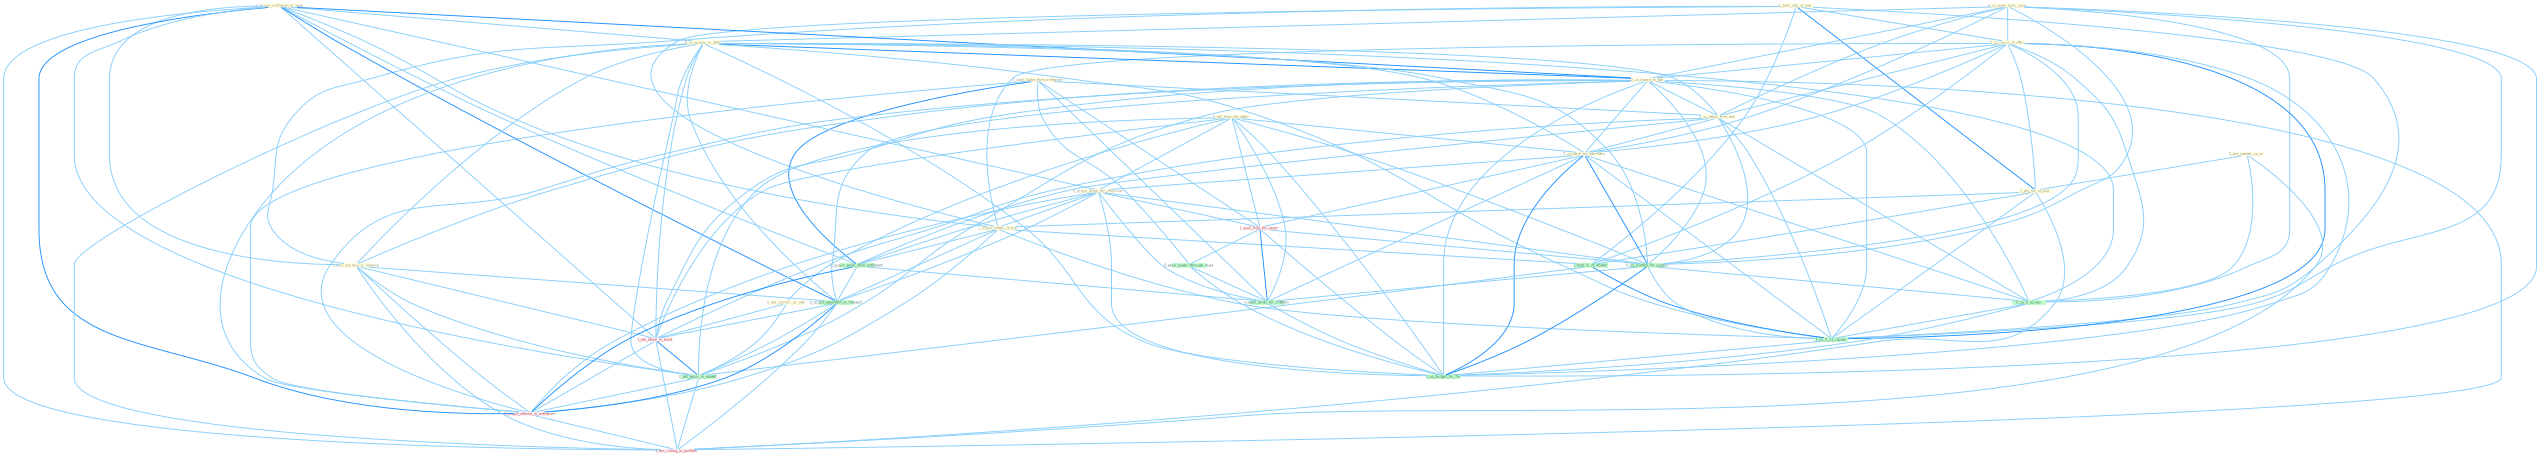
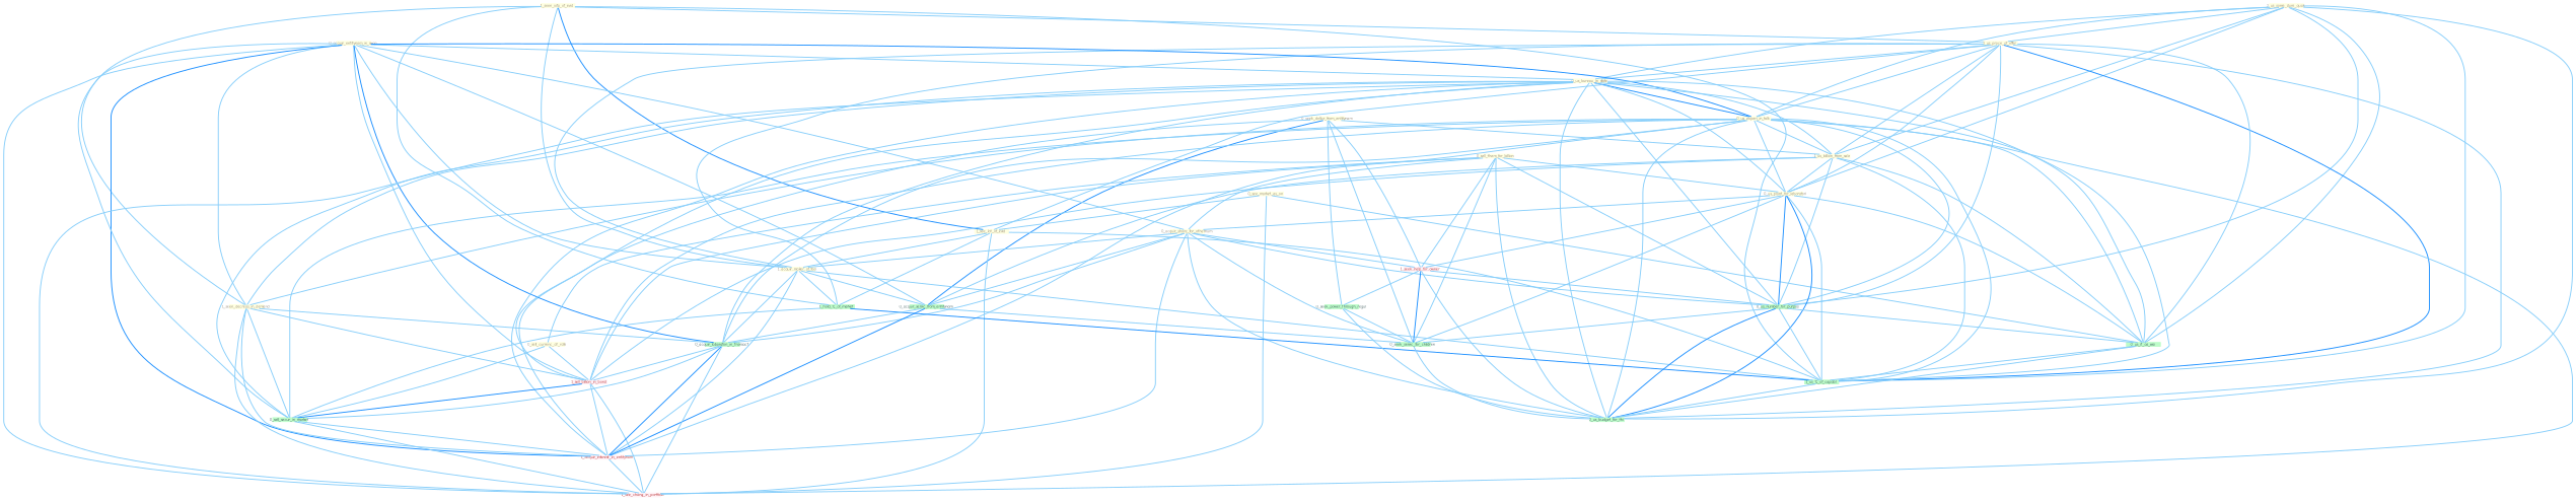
  graph {
    fontname="Comic Neue"
    node [color="#ffffe0" fixedsize=true fontcolor="#8b7d6b" fontname="Comic Neue" fontsize=4 shape=polygon style=filled]
    edge [color="#87cefa" fontname="Comic Neue" w=1]
    "1_seen_iota_of_evid " [height=.06 width=.5]
    "0_seek_dollar_from_entitynam " [height=.06 width=.5]
    "0_us_some_dure_quak " [height=.06 width=.5]
    "1_us_proce_of_offer " [height=.06 width=.5]
    "0_acquir_entitynam_in_swap " [height=.06 width=.5]
    "0_us_bureau_in_state " [height=.06 width=.5]
    "0_see_market_as_on " [height=.06 width=.5]
    "1_see_lot_of_evid " [height=.06 width=.5]
    "0_sell_them_for_billion " [height=.06 width=.5]
    "0_us_experi_in_talk " [height=.06 width=.5]
    "1_us_billion_from_sale " [height=.06 width=.5]
    "0_sell_currenc_at_rate " [height=.06 width=.5]
    "1_seen_decreas_in_demand " [height=.06 width=.5]
    "0_us_plant_for_laboratori " [height=.06 width=.5]
    "0_acquir_share_for_othernum " [height=.06 width=.5]
    "1_acquir_maker_of_tool " [height=.06 width=.5]
    "1_seek_help_for_owner " [color="#fff0f5" fontcolor="#b22222" height=.06 width=.5]
    "1_sell_billion_in_bond " [color="#fff0f5" fontcolor="#b22222" height=.06 width=.5]
    "1_acquir_interest_in_entitynam " [color="#fff0f5" fontcolor="#b22222" height=.06 width=.5]
    "1_see_chang_in_portfolio " [color="#fff0f5" fontcolor="#b22222" height=.06 width=.5]
    "1_hold_%_of_market " [color="#BDFCC9" fontcolor="#2f4f4f" height=.06 width=.5]
    "1_us_%_of_capabl " [color="#BDFCC9" fontcolor="#2f4f4f" height=.06 width=.5]
    "0_acquir_servic_from_entitynam " [color="#BDFCC9" fontcolor="#2f4f4f" height=.06 width=.5]
    "0_seek_power_through_regul " [color="#BDFCC9" fontcolor="#2f4f4f" height=.06 width=.5]
    "0_seek_servic_for_children " [color="#BDFCC9" fontcolor="#2f4f4f" height=.06 width=.5]
    "0_us_number_for_purpos " [color="#BDFCC9" fontcolor="#2f4f4f" height=.06 width=.5]
    "0_us_it_as_wai " [color="#BDFCC9" fontcolor="#2f4f4f" height=.06 width=.5]
    "0_us_budget_for_thi " [color="#BDFCC9" fontcolor="#2f4f4f" height=.06 width=.5]
    "0_acquir_laboratori_in_transact " [color="#BDFCC9" fontcolor="#2f4f4f" height=.06 width=.5]
    "0_sell_secur_in_market " [color="#BDFCC9" fontcolor="#2f4f4f" height=.06 width=.5]
    subgraph sub_1 {
      "1_seen_iota_of_evid "
      "0_seek_dollar_from_entitynam "
      "0_us_some_dure_quak "
      "1_us_proce_of_offer "
      "0_acquir_entitynam_in_swap "
      "0_us_bureau_in_state "
      "0_see_market_as_on "
      "1_see_lot_of_evid "
      "0_sell_them_for_billion "
      "0_us_experi_in_talk "
      "1_us_billion_from_sale "
      "0_sell_currenc_at_rate "
      "1_seen_decreas_in_demand "
      "0_us_plant_for_laboratori "
      "0_acquir_share_for_othernum "
      "1_acquir_maker_of_tool "
    }
    subgraph sub_2 {
      "1_seek_help_for_owner "
      "1_sell_billion_in_bond "
      "1_acquir_interest_in_entitynam "
      "1_see_chang_in_portfolio "
    }
    "1_seen_iota_of_evid " -- "1_us_proce_of_offer "
    "1_seen_iota_of_evid " -- "1_see_lot_of_evid " [color="#1e90ff" w=2]
    "1_seen_iota_of_evid " -- "1_seen_decreas_in_demand "
    "1_seen_iota_of_evid " -- "1_acquir_maker_of_tool "
    "1_seen_iota_of_evid " -- "1_hold_%_of_market "
    "1_seen_iota_of_evid " -- "1_us_%_of_capabl "
    "0_seek_dollar_from_entitynam " -- "1_us_billion_from_sale "
    "0_seek_dollar_from_entitynam " -- "1_seek_help_for_owner "
    "0_seek_dollar_from_entitynam " -- "1_acquir_interest_in_entitynam "
    "0_seek_dollar_from_entitynam " -- "0_acquir_servic_from_entitynam " [color="#1e90ff" w=2]
    "0_seek_dollar_from_entitynam " -- "0_seek_power_through_regul "
    "0_seek_dollar_from_entitynam " -- "0_seek_servic_for_children "
    "0_us_some_dure_quak " -- "1_us_proce_of_offer "
    "0_us_some_dure_quak " -- "0_us_bureau_in_state "
    "0_us_some_dure_quak " -- "0_us_experi_in_talk "
    "0_us_some_dure_quak " -- "1_us_billion_from_sale "
    "0_us_some_dure_quak " -- "0_us_plant_for_laboratori "
    "0_us_some_dure_quak " -- "1_us_%_of_capabl "
    "0_us_some_dure_quak " -- "0_us_number_for_purpos "
    "0_us_some_dure_quak " -- "0_us_it_as_wai "
    "0_us_some_dure_quak " -- "0_us_budget_for_thi "
+   "1_us_proce_of_offer " -- "0_us_bureau_in_state "
    "1_us_proce_of_offer " -- "1_see_lot_of_evid "
    "1_us_proce_of_offer " -- "0_us_experi_in_talk "
    "1_us_proce_of_offer " -- "1_us_billion_from_sale "
    "1_us_proce_of_offer " -- "0_us_plant_for_laboratori "
    "1_us_proce_of_offer " -- "1_acquir_maker_of_tool "
    "1_us_proce_of_offer " -- "1_hold_%_of_market "
    "1_us_proce_of_offer " -- "1_us_%_of_capabl " [color="#1e90ff" w=2]
    "1_us_proce_of_offer " -- "0_us_number_for_purpos "
    "1_us_proce_of_offer " -- "0_us_it_as_wai "
    "1_us_proce_of_offer " -- "0_us_budget_for_thi "
    "0_acquir_entitynam_in_swap " -- "0_us_bureau_in_state "
    "0_acquir_entitynam_in_swap " -- "0_us_experi_in_talk " [color="#1e90ff"]
    "0_acquir_entitynam_in_swap " -- "1_seen_decreas_in_demand "
    "0_acquir_entitynam_in_swap " -- "0_acquir_share_for_othernum "
    "0_acquir_entitynam_in_swap " -- "1_acquir_maker_of_tool "
    "0_acquir_entitynam_in_swap " -- "1_sell_billion_in_bond "
    "0_acquir_entitynam_in_swap " -- "1_acquir_interest_in_entitynam " [color="#1e90ff" w=2]
    "0_acquir_entitynam_in_swap " -- "1_see_chang_in_portfolio "
    "0_acquir_entitynam_in_swap " -- "0_acquir_servic_from_entitynam "
    "0_acquir_entitynam_in_swap " -- "0_acquir_laboratori_in_transact " [color="#1e90ff" w=2]
    "0_acquir_entitynam_in_swap " -- "0_sell_secur_in_market "
    "0_us_bureau_in_state " -- "0_us_experi_in_talk " [color="#1e90ff" w=2]
    "0_us_bureau_in_state " -- "1_us_billion_from_sale "
    "0_us_bureau_in_state " -- "1_seen_decreas_in_demand "
    "0_us_bureau_in_state " -- "0_us_plant_for_laboratori "
    "0_us_bureau_in_state " -- "1_sell_billion_in_bond "
    "0_us_bureau_in_state " -- "1_acquir_interest_in_entitynam "
    "0_us_bureau_in_state " -- "1_see_chang_in_portfolio "
    "0_us_bureau_in_state " -- "1_us_%_of_capabl "
    "0_us_bureau_in_state " -- "0_us_number_for_purpos "
    "0_us_bureau_in_state " -- "0_us_it_as_wai "
    "0_us_bureau_in_state " -- "0_us_budget_for_thi "
    "0_us_bureau_in_state " -- "0_acquir_laboratori_in_transact "
    "0_us_bureau_in_state " -- "0_sell_secur_in_market "
    "0_see_market_as_on " -- "1_see_lot_of_evid "
    "0_see_market_as_on " -- "1_see_chang_in_portfolio "
    "0_see_market_as_on " -- "0_us_it_as_wai "
    "1_see_lot_of_evid " -- "1_acquir_maker_of_tool "
    "1_see_lot_of_evid " -- "1_see_chang_in_portfolio "
    "1_see_lot_of_evid " -- "1_hold_%_of_market "
    "1_see_lot_of_evid " -- "1_us_%_of_capabl "
    "0_sell_them_for_billion " -- "0_sell_currenc_at_rate "
    "0_sell_them_for_billion " -- "0_us_plant_for_laboratori "
    "0_sell_them_for_billion " -- "0_acquir_share_for_othernum "
    "0_sell_them_for_billion " -- "1_seek_help_for_owner "
    "0_sell_them_for_billion " -- "1_sell_billion_in_bond "
    "0_sell_them_for_billion " -- "0_seek_servic_for_children "
    "0_sell_them_for_billion " -- "0_us_number_for_purpos "
    "0_sell_them_for_billion " -- "0_us_budget_for_thi "
-   "0_sell_them_for_billion " -- "0_sell_secur_in_market "
    "0_us_experi_in_talk " -- "1_us_billion_from_sale "
    "0_us_experi_in_talk " -- "1_seen_decreas_in_demand "
    "0_us_experi_in_talk " -- "0_us_plant_for_laboratori "
    "0_us_experi_in_talk " -- "1_sell_billion_in_bond "
    "0_us_experi_in_talk " -- "1_acquir_interest_in_entitynam "
    "0_us_experi_in_talk " -- "1_see_chang_in_portfolio "
    "0_us_experi_in_talk " -- "1_us_%_of_capabl "
    "0_us_experi_in_talk " -- "0_us_number_for_purpos "
    "0_us_experi_in_talk " -- "0_us_it_as_wai "
    "0_us_experi_in_talk " -- "0_us_budget_for_thi "
    "0_us_experi_in_talk " -- "0_acquir_laboratori_in_transact "
    "0_us_experi_in_talk " -- "0_sell_secur_in_market "
    "1_us_billion_from_sale " -- "0_us_plant_for_laboratori "
    "1_us_billion_from_sale " -- "1_sell_billion_in_bond "
    "1_us_billion_from_sale " -- "1_us_%_of_capabl "
    "1_us_billion_from_sale " -- "0_acquir_servic_from_entitynam "
    "1_us_billion_from_sale " -- "0_us_number_for_purpos "
    "1_us_billion_from_sale " -- "0_us_it_as_wai "
    "0_sell_currenc_at_rate " -- "1_sell_billion_in_bond "
    "0_sell_currenc_at_rate " -- "0_sell_secur_in_market "
    "1_seen_decreas_in_demand " -- "1_sell_billion_in_bond "
    "1_seen_decreas_in_demand " -- "1_acquir_interest_in_entitynam "
    "1_seen_decreas_in_demand " -- "1_see_chang_in_portfolio "
    "1_seen_decreas_in_demand " -- "0_acquir_laboratori_in_transact "
    "1_seen_decreas_in_demand " -- "0_sell_secur_in_market "
    "0_us_plant_for_laboratori " -- "0_acquir_share_for_othernum "
    "0_us_plant_for_laboratori " -- "1_seek_help_for_owner "
    "0_us_plant_for_laboratori " -- "1_us_%_of_capabl "
    "0_us_plant_for_laboratori " -- "0_seek_servic_for_children "
    "0_us_plant_for_laboratori " -- "0_us_number_for_purpos " [color="#1e90ff" w=2]
    "0_us_plant_for_laboratori " -- "0_us_it_as_wai "
    "0_us_plant_for_laboratori " -- "0_us_budget_for_thi " [color="#1e90ff" w=2]
    "0_acquir_share_for_othernum " -- "1_acquir_maker_of_tool "
    "0_acquir_share_for_othernum " -- "1_seek_help_for_owner "
    "0_acquir_share_for_othernum " -- "1_acquir_interest_in_entitynam "
    "0_acquir_share_for_othernum " -- "0_acquir_servic_from_entitynam "
    "0_acquir_share_for_othernum " -- "0_seek_servic_for_children "
    "0_acquir_share_for_othernum " -- "0_us_number_for_purpos "
    "0_acquir_share_for_othernum " -- "0_us_budget_for_thi "
    "0_acquir_share_for_othernum " -- "0_acquir_laboratori_in_transact "
    "1_acquir_maker_of_tool " -- "1_acquir_interest_in_entitynam "
    "1_acquir_maker_of_tool " -- "1_hold_%_of_market "
    "1_acquir_maker_of_tool " -- "1_us_%_of_capabl "
    "1_acquir_maker_of_tool " -- "0_acquir_servic_from_entitynam "
    "1_acquir_maker_of_tool " -- "0_acquir_laboratori_in_transact "
    "1_seek_help_for_owner " -- "0_seek_power_through_regul "
    "1_seek_help_for_owner " -- "0_seek_servic_for_children " [color="#1e90ff" w=2]
    "1_seek_help_for_owner " -- "0_us_number_for_purpos "
    "1_seek_help_for_owner " -- "0_us_budget_for_thi "
    "1_sell_billion_in_bond " -- "1_acquir_interest_in_entitynam "
    "1_sell_billion_in_bond " -- "1_see_chang_in_portfolio "
    "1_sell_billion_in_bond " -- "0_sell_secur_in_market " [color="#1e90ff" w=2]
    "1_acquir_interest_in_entitynam " -- "1_see_chang_in_portfolio "
    "1_hold_%_of_market " -- "1_us_%_of_capabl " [color="#1e90ff" w=2]
    "1_hold_%_of_market " -- "0_sell_secur_in_market "
    "1_us_%_of_capabl " -- "0_us_budget_for_thi "
    "0_acquir_servic_from_entitynam " -- "1_acquir_interest_in_entitynam " [color="#1e90ff" w=2]
    "0_acquir_servic_from_entitynam " -- "0_seek_servic_for_children "
    "0_acquir_servic_from_entitynam " -- "0_acquir_laboratori_in_transact "
    "0_seek_power_through_regul " -- "0_seek_servic_for_children "
    "0_seek_power_through_regul " -- "0_us_budget_for_thi "
    "0_seek_servic_for_children " -- "0_us_budget_for_thi "
    "0_us_number_for_purpos " -- "1_us_%_of_capabl "
    "0_us_number_for_purpos " -- "0_seek_servic_for_children "
    "0_us_number_for_purpos " -- "0_us_it_as_wai "
    "0_us_number_for_purpos " -- "0_us_budget_for_thi " [color="#1e90ff" w=2]
    "0_us_it_as_wai " -- "1_us_%_of_capabl "
    "0_us_it_as_wai " -- "0_us_budget_for_thi "
    "0_acquir_laboratori_in_transact " -- "1_sell_billion_in_bond "
    "0_acquir_laboratori_in_transact " -- "1_acquir_interest_in_entitynam " [color="#1e90ff" w=2]
    "0_acquir_laboratori_in_transact " -- "1_see_chang_in_portfolio "
    "0_acquir_laboratori_in_transact " -- "0_sell_secur_in_market "
    "0_sell_secur_in_market " -- "1_acquir_interest_in_entitynam "
    "0_sell_secur_in_market " -- "1_see_chang_in_portfolio "
  }
